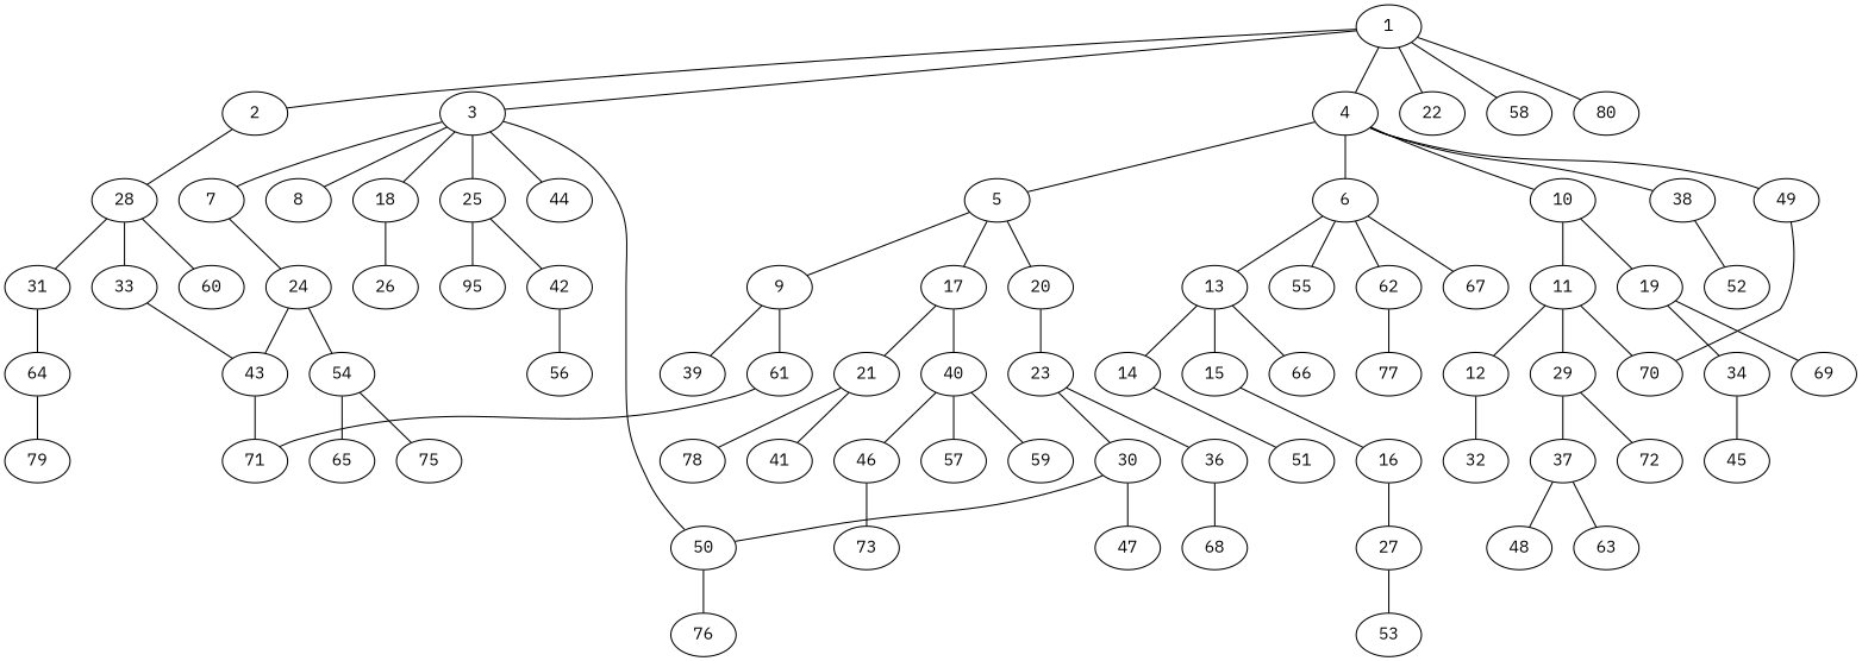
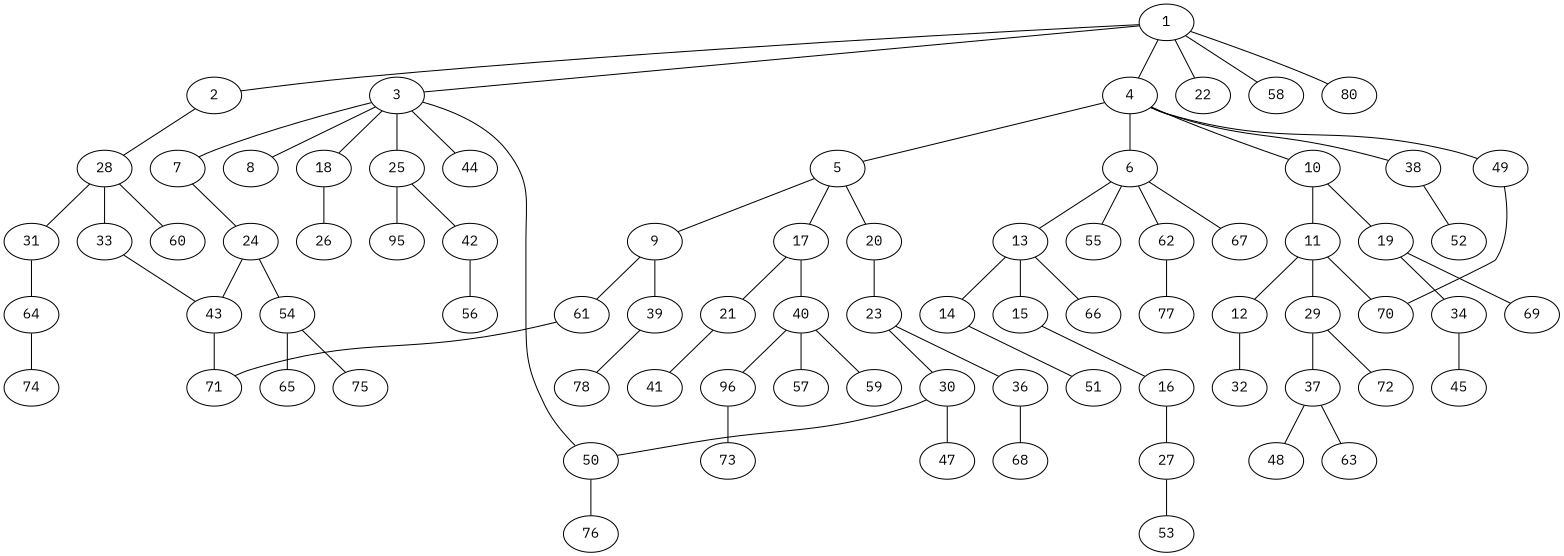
  graph {
    fontname="IBM Plex Mono"
    node [fontname="IBM Plex Mono"]
    edge [fontname="IBM Plex Mono"]
    1
    2
    3
    4
    22
    58
    80
    28
    7
    8
    18
    25
    44
    50
    5
    6
    10
    38
    49
    31
    33
    60
    24
    26
    n25 [label=95]
    42
    76
    9
    17
    20
    13
    55
    62
    67
    11
    19
    52
    70
    64
    43
    54
    56
    39
    61
    21
    40
    23
    14
    15
    66
    77
    12
    29
    34
    69
    78
    71
    41
-   46
+   46 [label=96]
    57
    59
    30
    36
    51
    16
    65
    75
    32
    37
    72
    45
    48
    63
    27
    53
    73
    47
    68
-   79
+   79 [label=74]
    1 -- 2
    1 -- 3
    1 -- 4
    1 -- 22
    1 -- 58
    1 -- 80
    2 -- 28
    3 -- 7
    3 -- 8
    3 -- 18
    3 -- 25
    3 -- 44
    3 -- 50
    4 -- 5
    4 -- 6
    4 -- 10
    4 -- 38
    4 -- 49
    28 -- 31
    28 -- 33
    28 -- 60
    7 -- 24
    18 -- 26
    25 -- n25
    25 -- 42
    50 -- 76
    5 -- 9
    5 -- 17
    5 -- 20
    6 -- 13
    6 -- 55
    6 -- 62
    6 -- 67
    10 -- 11
    10 -- 19
    38 -- 52
    49 -- 70
    31 -- 64
    33 -- 43
    24 -- 43
    24 -- 54
    42 -- 56
    9 -- 39
    9 -- 61
    17 -- 21
    17 -- 40
    20 -- 23
    13 -- 14
    13 -- 15
    13 -- 66
    62 -- 77
    11 -- 70
    11 -- 12
    11 -- 29
    19 -- 34
    19 -- 69
    64 -- 79
    43 -- 71
    54 -- 65
    54 -- 75
-   21 -- 78
+   39 -- 78
    61 -- 71
    21 -- 41
    40 -- 46
    40 -- 57
    40 -- 59
    23 -- 30
    23 -- 36
    14 -- 51
    15 -- 16
    12 -- 32
    29 -- 37
    29 -- 72
    34 -- 45
    46 -- 73
    30 -- 50
    30 -- 47
    36 -- 68
    16 -- 27
    37 -- 48
    37 -- 63
    27 -- 53
  }
